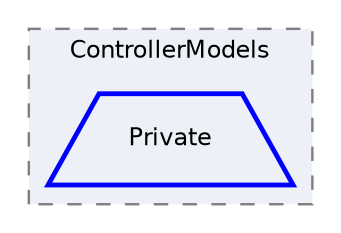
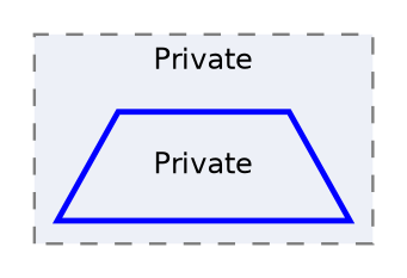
  digraph {
    compound=true
    rankdir=LR
    n1 [color=blue fillcolor="#edf0f7" fontname=Helvetica fontsize=10 height=0.2 label=Private shape=trapezium style="filled,bold" width=0.4]
    subgraph cluster_1 {
      bgcolor="#edf0f7"
      fontname=Helvetica
      fontsize=10
-     label=ControllerModels
+     label=Private
      pencolor=grey50
      style="filled,dashed"
      n1
    }
  }
